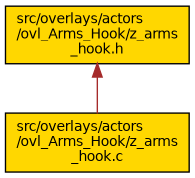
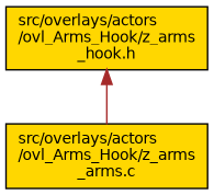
  digraph {
    node [color=black fillcolor=gold fontname=Helvetica fontsize=10 shape=record style=filled]
    n1 [fontcolor=black height=0.2 label="src/overlays/actors\l/ovl_Arms_Hook/z_arms\l_hook.h" width=0.4]
-   n2 [height=0.2 label="src/overlays/actors\l/ovl_Arms_Hook/z_arms\l_hook.c" width=0.4]
+   n2 [height=0.2 label="src/overlays/actors\l/ovl_Arms_Hook/z_arms\l_arms.c" width=0.4]
    n1 -> n2 [color=brown dir=back fontname=Helvetica fontsize=10 labelfontname=Helvetica labelfontsize=10 style=solid]
  }
